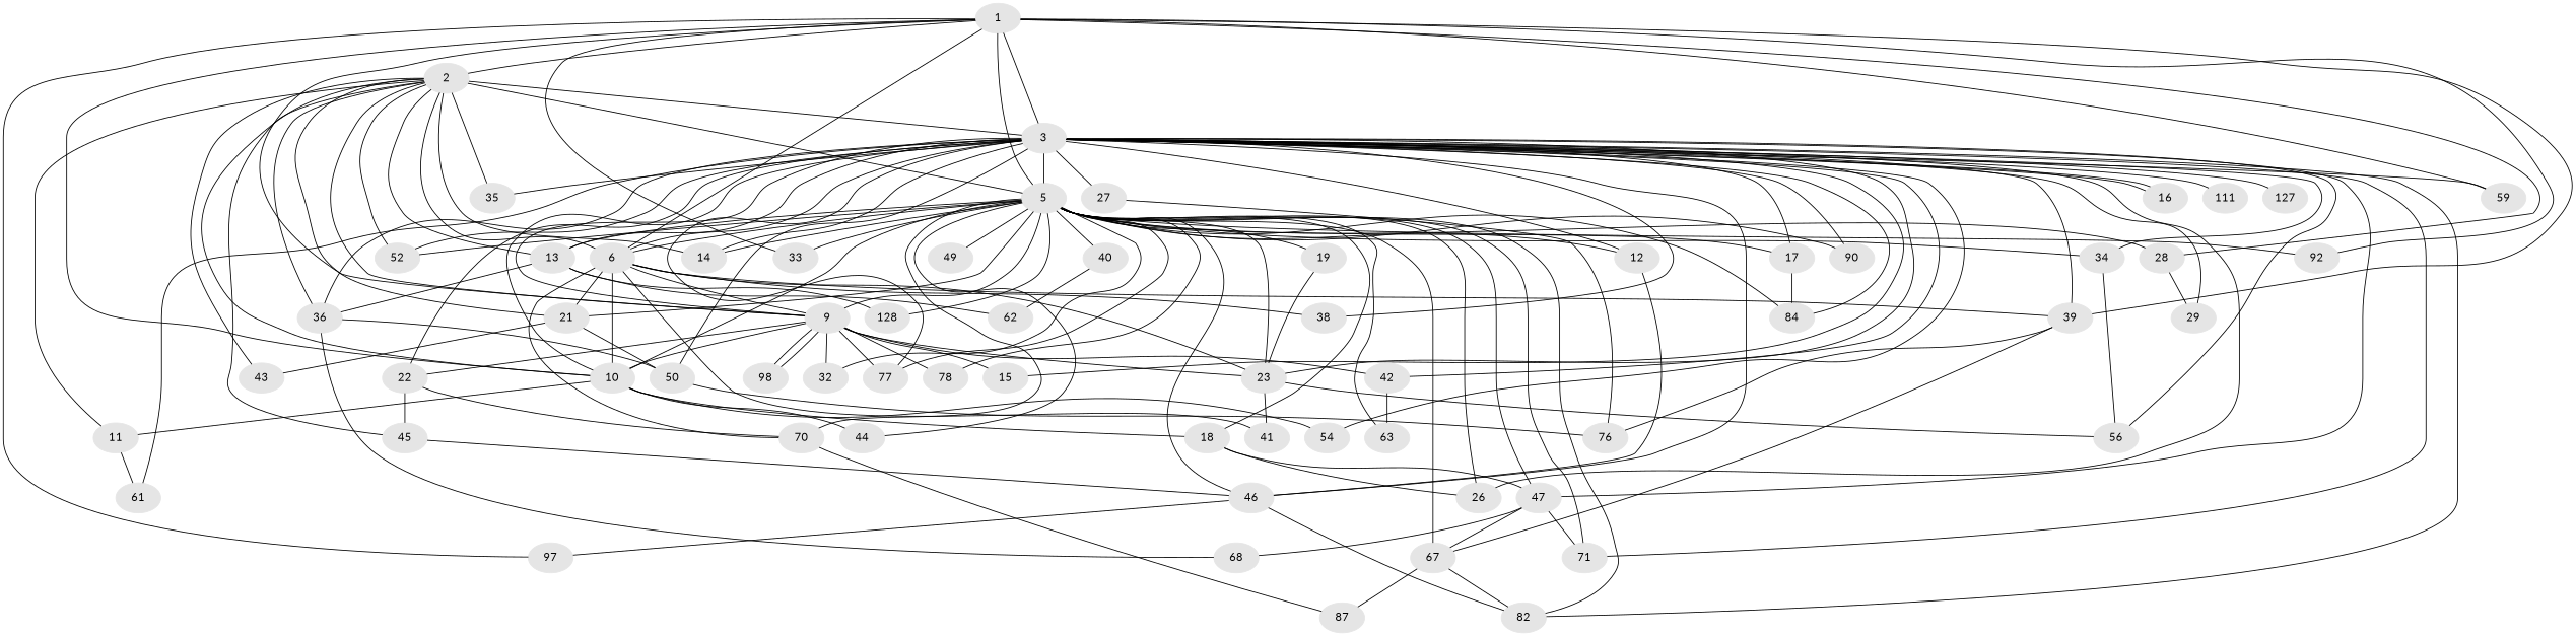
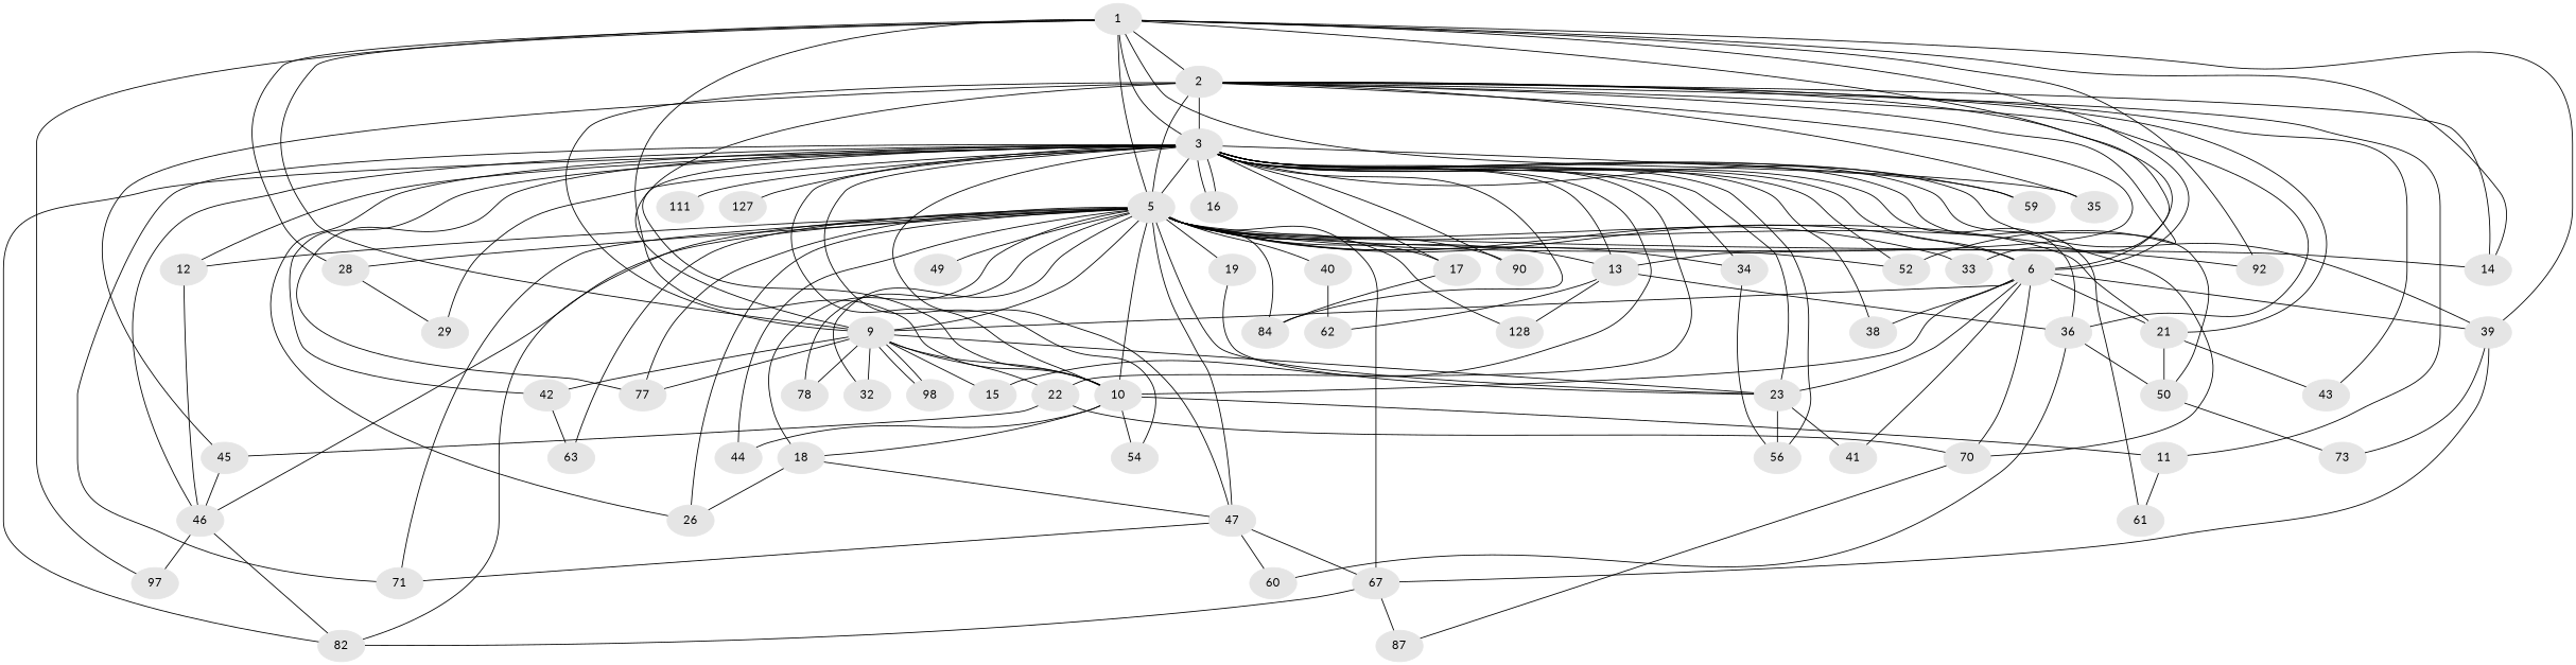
  graph {
    fontname=Lato
    node [color=gray90 fontname=Lato style=filled]
    edge [fontname=Lato]
    2 [super="+108+102+4+86+96+64"]
    3 [super="+7"]
    5 [super="+30+69+126+109+51+91+24+74+31+20+8"]
    6 [super="+76"]
    9 [super="+81"]
    10
    11
    13
    14
    21
    35
    36 [super="+113"]
    43
    45
    n15 [label=52]
    1
    28
    33
    39 [super="+112"]
    59
    92
    97
    12
    15
    16
    17
    22
    23
    26 [super="+37"]
-   27
    29 [super="+106"]
    34 [super="+66"]
    38
    42 [super="+75"]
    46 [super="+88+110"]
    47 [super="+58+65"]
    50 [super="+103"]
    54
    56
    61
    71 [super="+100"]
    77 [super="+95"]
    82 [super="+118+89"]
    84
    90
    111
    127
    18 [super="+57"]
    19 [super="+53"]
    32
    40
    44
    49
    63
    67 [super="+94"]
    70
    78
    128
    41
    98
-   73 [label=76]
+   73
    62
-   68
+   68 [label=60]
    87
    2 -- 3 [weight=6]
    2 -- 5 [weight=6]
    2 -- 6 [weight=2]
    2 -- 9 [weight=2]
    2 -- 10 [weight=3]
    2 -- 11
    2 -- 13
    2 -- 14
    2 -- 21
    2 -- 35
    2 -- 36 [weight=2]
    2 -- 43
    2 -- 45
    2 -- n15
    3 -- 5 [weight=8]
    3 -- 6 [weight=3]
    3 -- 9 [weight=3]
    3 -- 10 [weight=3]
    3 -- 13
-   3 -- 14
+   1 -- 14
    3 -- 35
    3 -- 36 [weight=2]
    3 -- n15
    3 -- 39
    3 -- 59
    3 -- 12
    3 -- 15
    3 -- 16
    3 -- 16
    3 -- 17
    3 -- 22
    3 -- 23
    3 -- 26
-   3 -- 27 [weight=2]
    3 -- 29 [weight=2]
    3 -- 34
    3 -- 38
    3 -- 42 [weight=2]
    3 -- 46
    3 -- 47
    3 -- 50
    3 -- 54
    3 -- 56
    3 -- 61
    3 -- 71
    3 -- 77
    3 -- 82
    3 -- 84
    3 -- 90
    3 -- 111 [weight=2]
    3 -- 127 [weight=2]
    5 -- 6 [weight=3]
    5 -- 9 [weight=4]
    5 -- 10 [weight=5]
    5 -- 13 [weight=2]
    5 -- 14 [weight=2]
    5 -- 21
    5 -- n15
    5 -- 28
    5 -- 33
    5 -- 92
    5 -- 12
    5 -- 17 [weight=3]
    5 -- 23
    5 -- 26
    5 -- 34
    5 -- 46
    5 -- 47 [weight=2]
    5 -- 71
    5 -- 77
    5 -- 82
    5 -- 84
    5 -- 90
    5 -- 18 [weight=2]
    5 -- 19 [weight=2]
    5 -- 32
    5 -- 40
    5 -- 44
    5 -- 49 [weight=2]
    5 -- 63
    5 -- 67 [weight=3]
    5 -- 70
    5 -- 78
    5 -- 128
    6 -- 9
    6 -- 10
    6 -- 21
    6 -- 39
    6 -- 23
    6 -- 38
    6 -- 70
    6 -- 41
    9 -- 10
    9 -- 15
    9 -- 22
    9 -- 23
    9 -- 42
    9 -- 77
    9 -- 32
    9 -- 78
    9 -- 98
    9 -- 98
    10 -- 11
    10 -- 54
    10 -- 18
    10 -- 44
    11 -- 61
    13 -- 36
    13 -- 128
    13 -- 62
    21 -- 43
    21 -- 50
    36 -- 50
    36 -- 68
    45 -- 46
    1 -- 2 [weight=2]
    1 -- 3 [weight=2]
    1 -- 5 [weight=4]
    1 -- 6
    1 -- 9
    1 -- 10
    1 -- 28
    1 -- 33
    1 -- 39
    1 -- 59
    1 -- 92
    1 -- 97
    28 -- 29
    39 -- 67
    39 -- 73
    12 -- 46
    17 -- 84
    22 -- 45
    22 -- 70
    23 -- 56
    23 -- 41
-   27 -- 73
    34 -- 56
    42 -- 63
    46 -- 97
    46 -- 82
    47 -- 71
    47 -- 67
    47 -- 68
    50 -- 73
    18 -- 26
    18 -- 47
    19 -- 23
    40 -- 62
    67 -- 82
    67 -- 87
    70 -- 87
  }
